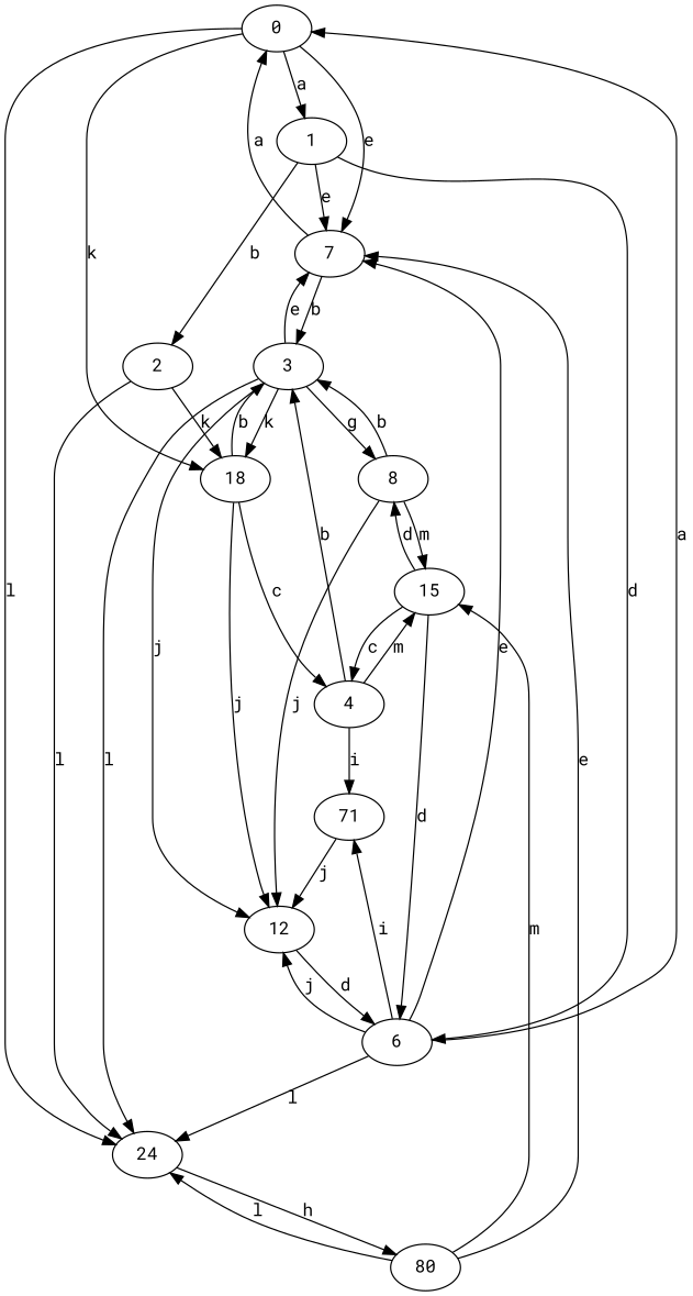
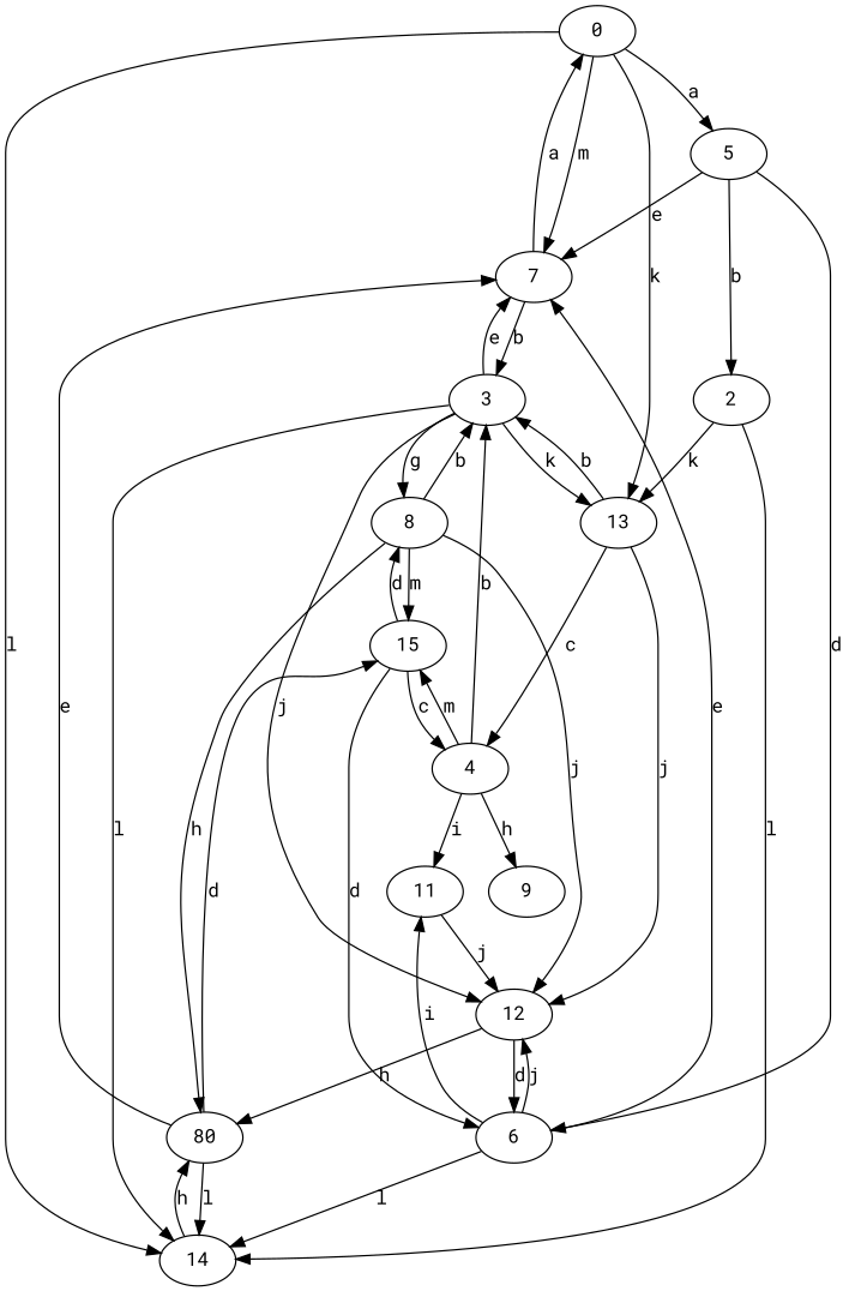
  strict digraph {
    fontname="Roboto Mono"
    node [fontname="Roboto Mono"]
    edge [fontname="Roboto Mono"]
    0
    7
-   13 [label=18]
-   14 [label=24]
-   1
+   13
+   14
+   1 [label=5]
    3
    12
    4
    n9 [label=80]
    2
    6
-   11 [label=71]
+   11
    8
    15
-   0 -> 7 [label=e]
+   9
+   0 -> 7 [label=m]
    0 -> 13 [label=k]
    0 -> 14 [label=l]
    0 -> 1 [label=a]
    7 -> 0 [label=a]
    7 -> 3 [label=b]
    13 -> 3 [label=b]
    13 -> 12 [label=j]
    13 -> 4 [label=c]
    14 -> n9 [label=h]
    1 -> 7 [label=e]
    1 -> 2 [label=b]
    1 -> 6 [label=d]
    3 -> 7 [label=e]
    3 -> 13 [label=k]
    3 -> 14 [label=l]
    3 -> 12 [label=j]
    3 -> 8 [label=g]
+   12 -> n9 [label=h]
    12 -> 6 [label=d]
    4 -> 3 [label=b]
    4 -> 11 [label=i]
    4 -> 15 [label=m]
+   4 -> 9 [label=h]
    n9 -> 7 [label=e]
    n9 -> 14 [label=l]
-   n9 -> 15 [label=m]
+   n9 -> 15 [label=d]
    2 -> 13 [label=k]
    2 -> 14 [label=l]
-   6 -> 0 [label=a]
    6 -> 7 [label=e]
    6 -> 14 [label=l]
    6 -> 12 [label=j]
    6 -> 11 [label=i]
    11 -> 12 [label=j]
    8 -> 3 [label=b]
    8 -> 12 [label=j]
+   8 -> n9 [label=h]
    8 -> 15 [label=m]
    15 -> 4 [label=c]
    15 -> 6 [label=d]
    15 -> 8 [label=d]
  }
